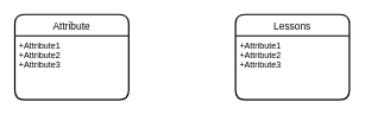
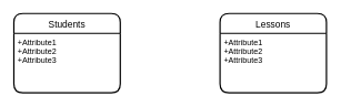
  <mxCell id="0" />
  <mxCell id="1" parent="0" />
  <mxCell id="2" value="Lessons" style="swimlane;childLayout=stackLayout;horizontal=1;startSize=30;horizontalStack=0;rounded=1;fontSize=14;fontStyle=0;strokeWidth=2;resizeParent=0;resizeLast=1;shadow=0;dashed=0;align=center;" vertex="1" parent="1"><mxGeometry x="330" y="20" width="160" height="120" as="geometry" /></mxCell>
  <mxCell id="3" value="+Attribute1&#10;+Attribute2&#10;+Attribute3" style="align=left;strokeColor=none;fillColor=none;spacingLeft=4;fontSize=12;verticalAlign=top;resizable=0;rotatable=0;part=1;" vertex="1" parent="2"><mxGeometry y="30" width="160" height="90" as="geometry" /></mxCell>
- <mxCell id="4" value="Attribute" style="swimlane;childLayout=stackLayout;horizontal=1;startSize=30;horizontalStack=0;rounded=1;fontSize=14;fontStyle=0;strokeWidth=2;resizeParent=0;resizeLast=1;shadow=0;dashed=0;align=center;" vertex="1" parent="1"><mxGeometry x="20" y="20" width="160" height="120" as="geometry" /></mxCell>
+ <mxCell id="4" value="Students" style="swimlane;childLayout=stackLayout;horizontal=1;startSize=30;horizontalStack=0;rounded=1;fontSize=14;fontStyle=0;strokeWidth=2;resizeParent=0;resizeLast=1;shadow=0;dashed=0;align=center;" vertex="1" parent="1"><mxGeometry x="20" y="20" width="160" height="120" as="geometry" /></mxCell>
  <mxCell id="5" value="+Attribute1&#10;+Attribute2&#10;+Attribute3" style="align=left;strokeColor=none;fillColor=none;spacingLeft=4;fontSize=12;verticalAlign=top;resizable=0;rotatable=0;part=1;" vertex="1" parent="4"><mxGeometry y="30" width="160" height="90" as="geometry" /></mxCell>
